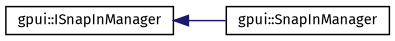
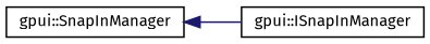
  digraph {
    rankdir=LR
    fontname="Fira Sans"
    node [color=black fillcolor=white fontname="Fira Sans" fontsize=10 shape=record style=filled]
    n1 [height=0.2 label="gpui::ISnapInManager" width=0.4]
    n2 [height=0.2 label="gpui::SnapInManager" width=0.4]
-   n1 -> n2 [color=midnightblue dir=back fontname="Fira Sans" fontsize=10 labelfontname=Helvetica labelfontsize=10 style=solid]
+   n2 -> n1 [color=midnightblue dir=back fontname="Fira Sans" fontsize=10 labelfontname=Helvetica labelfontsize=10 style=solid]
  }
